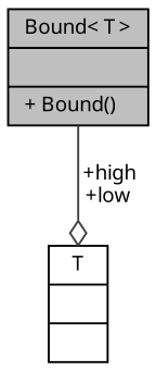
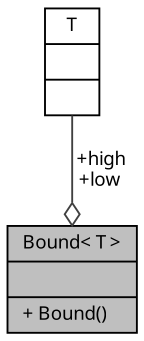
  digraph {
    fontname="Noto Sans"
    node [color=black fontname="Noto Sans" fontsize=10 shape=record style=filled]
    n1 [fillcolor=grey75 fontcolor=black height=0.2 label="{Bound\< T \>\n||+ Bound()\l}" width=0.4]
    n2 [fillcolor=white height=0.2 label="{T\n||}" width=0.4]
-   n1 -> n2 [arrowhead=odiamond color=grey25 fontname="Noto Sans" fontsize=10 label=" +high\n+low" labelfontname=Helvetica labelfontsize=10 style=solid]
+   n2 -> n1 [arrowhead=odiamond color=grey25 fontname="Noto Sans" fontsize=10 label=" +high\n+low" labelfontname=Helvetica labelfontsize=10 style=solid]
  }
